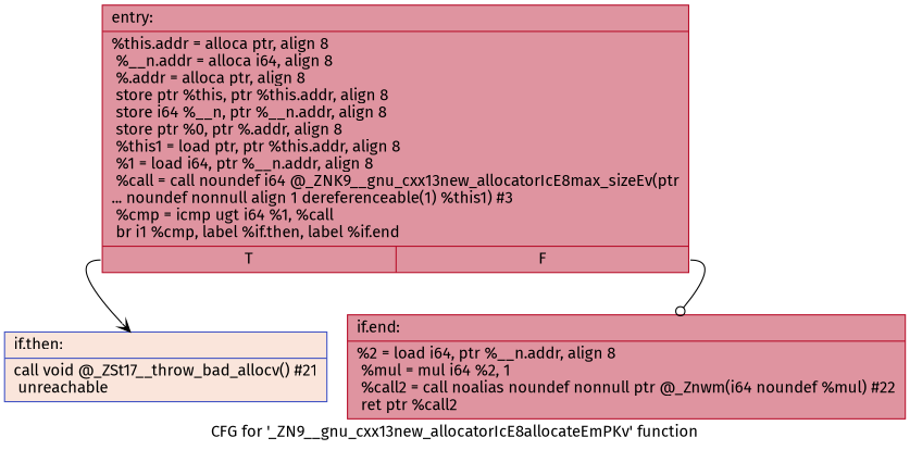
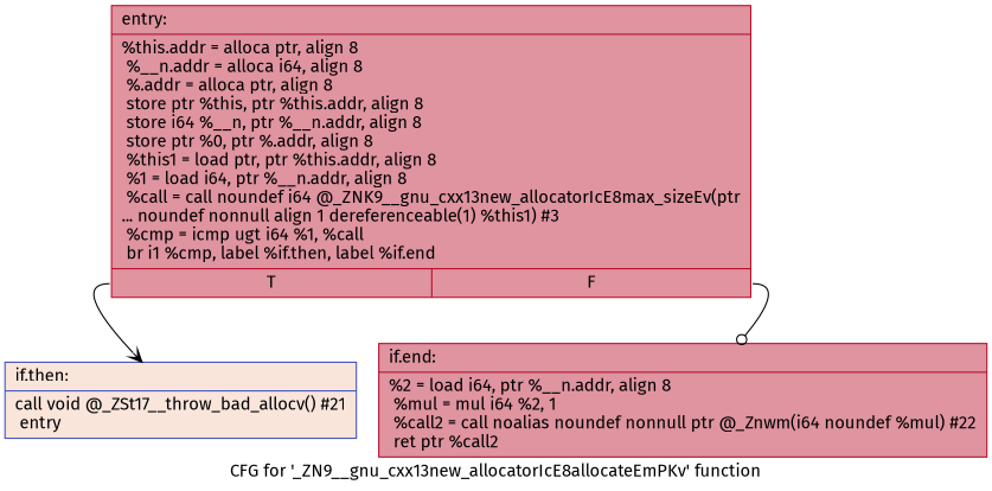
  digraph {
    label="CFG for '_ZN9__gnu_cxx13new_allocatorIcE8allocateEmPKv' function"
    fontname="Fira Sans"
    node [color="#b70d28ff" fillcolor="#b70d2870" fontname="Fira Sans" shape=record style=filled]
    edge [fontname="Fira Sans"]
    n1 [label="{entry:\l|  %this.addr = alloca ptr, align 8\l  %__n.addr = alloca i64, align 8\l  %.addr = alloca ptr, align 8\l  store ptr %this, ptr %this.addr, align 8\l  store i64 %__n, ptr %__n.addr, align 8\l  store ptr %0, ptr %.addr, align 8\l  %this1 = load ptr, ptr %this.addr, align 8\l  %1 = load i64, ptr %__n.addr, align 8\l  %call = call noundef i64 @_ZNK9__gnu_cxx13new_allocatorIcE8max_sizeEv(ptr\l... noundef nonnull align 1 dereferenceable(1) %this1) #3\l  %cmp = icmp ugt i64 %1, %call\l  br i1 %cmp, label %if.then, label %if.end\l|{<s0>T|<s1>F}}"]
-   n2 [color="#3d50c3ff" fillcolor="#f4c5ad70" label="{if.then:\l|  call void @_ZSt17__throw_bad_allocv() #21\l  unreachable\l}"]
+   n2 [color="#3d50c3ff" fillcolor="#f4c5ad70" label="{if.then:\l|  call void @_ZSt17__throw_bad_allocv() #21\l  entry\l}"]
    n3 [label="{if.end:\l|  %2 = load i64, ptr %__n.addr, align 8\l  %mul = mul i64 %2, 1\l  %call2 = call noalias noundef nonnull ptr @_Znwm(i64 noundef %mul) #22\l  ret ptr %call2\l}"]
    n1 -> n2 [tailport=s0 arrowhead=vee]
    n1 -> n3 [tailport=s1 arrowhead=odot]
  }
